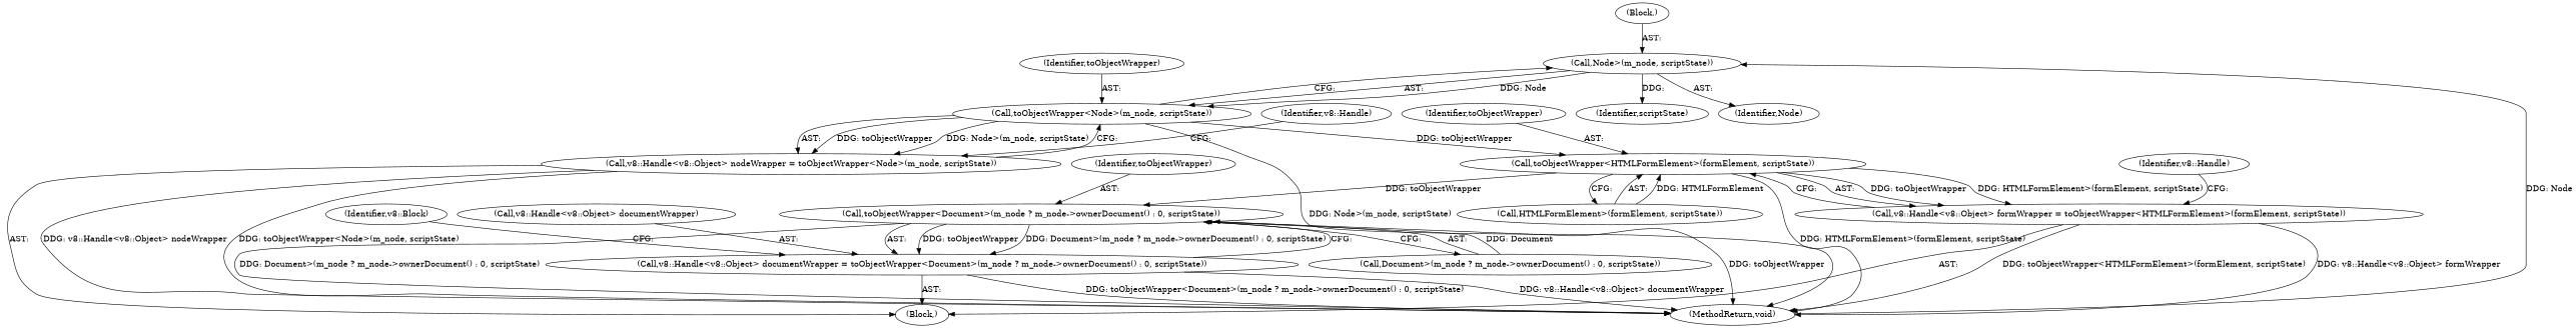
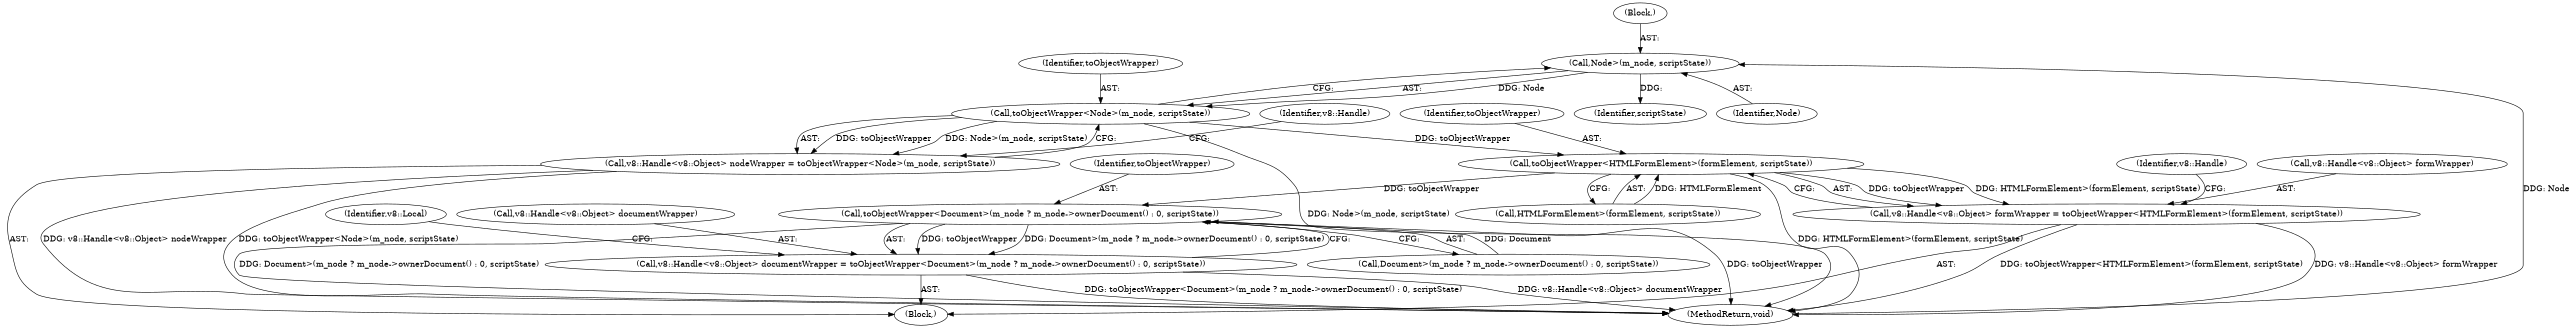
  digraph {
    n1 [label="(Call,Node>(m_node, scriptState))"]
    n2 [label="(Call,toObjectWrapper<Node>(m_node, scriptState))"]
    n3 [label="(Identifier,scriptState)"]
    n4 [label="(MethodReturn,void)"]
    n5 [label="(Call,v8::Handle<v8::Object> nodeWrapper = toObjectWrapper<Node>(m_node, scriptState))"]
    n6 [label="(Call,toObjectWrapper<HTMLFormElement>(formElement, scriptState))"]
    n7 [label="(Block,)"]
    n8 [label="(Call,v8::Handle<v8::Object> formWrapper = toObjectWrapper<HTMLFormElement>(formElement, scriptState))"]
    n9 [label="(Call,toObjectWrapper<Document>(m_node ? m_node->ownerDocument() : 0, scriptState))"]
    n10 [label="(Call,HTMLFormElement>(formElement, scriptState))"]
    n11 [label="(Call,v8::Handle<v8::Object> documentWrapper = toObjectWrapper<Document>(m_node ? m_node->ownerDocument() : 0, scriptState))"]
    n12 [label="(Call,Document>(m_node ? m_node->ownerDocument() : 0, scriptState))"]
    n13 [label="(Identifier,toObjectWrapper)"]
-   n14 [label="(Identifier,v8::Block)"]
+   n14 [label="(Identifier,v8::Local)"]
    n15 [label="(Call,v8::Handle<v8::Object> documentWrapper)"]
    n16 [label="(Identifier,v8::Handle)"]
    n17 [label="(Identifier,toObjectWrapper)"]
    n18 [label="(Identifier,toObjectWrapper)"]
    n19 [label="(Block,)"]
+   n20 [label="(Call,v8::Handle<v8::Object> formWrapper)"]
    n21 [label="(Identifier,v8::Handle)"]
    n22 [label="(Identifier,Node)"]
    n1 -> n2 [label="AST: "]
    n1 -> n2 [label="DDG: Node"]
    n1 -> n3 [label="DDG: "]
    n2 -> n1 [label="CFG: "]
    n2 -> n4 [label="DDG: Node>(m_node, scriptState)"]
    n2 -> n5 [label="AST: "]
    n2 -> n5 [label="DDG: toObjectWrapper"]
    n2 -> n5 [label="DDG: Node>(m_node, scriptState)"]
    n2 -> n6 [label="DDG: toObjectWrapper"]
    n4 -> n1 [label="DDG: Node"]
    n5 -> n2 [label="CFG: "]
    n5 -> n4 [label="DDG: toObjectWrapper<Node>(m_node, scriptState)"]
    n5 -> n4 [label="DDG: v8::Handle<v8::Object> nodeWrapper"]
    n5 -> n7 [label="AST: "]
    n6 -> n4 [label="DDG: HTMLFormElement>(formElement, scriptState)"]
    n6 -> n8 [label="AST: "]
    n6 -> n8 [label="DDG: toObjectWrapper"]
    n6 -> n8 [label="DDG: HTMLFormElement>(formElement, scriptState)"]
    n6 -> n9 [label="DDG: toObjectWrapper"]
    n6 -> n10 [label="CFG: "]
    n8 -> n4 [label="DDG: v8::Handle<v8::Object> formWrapper"]
    n8 -> n4 [label="DDG: toObjectWrapper<HTMLFormElement>(formElement, scriptState)"]
    n8 -> n6 [label="CFG: "]
    n8 -> n7 [label="AST: "]
    n9 -> n4 [label="DDG: toObjectWrapper"]
    n9 -> n4 [label="DDG: Document>(m_node ? m_node->ownerDocument() : 0, scriptState)"]
    n9 -> n11 [label="AST: "]
    n9 -> n11 [label="DDG: toObjectWrapper"]
    n9 -> n11 [label="DDG: Document>(m_node ? m_node->ownerDocument() : 0, scriptState)"]
    n9 -> n12 [label="CFG: "]
    n10 -> n6 [label="AST: "]
    n10 -> n6 [label="DDG: HTMLFormElement"]
    n11 -> n4 [label="DDG: toObjectWrapper<Document>(m_node ? m_node->ownerDocument() : 0, scriptState)"]
    n11 -> n4 [label="DDG: v8::Handle<v8::Object> documentWrapper"]
    n11 -> n7 [label="AST: "]
    n11 -> n9 [label="CFG: "]
    n12 -> n9 [label="AST: "]
    n12 -> n9 [label="DDG: Document"]
    n13 -> n6 [label="AST: "]
    n14 -> n11 [label="CFG: "]
    n15 -> n11 [label="AST: "]
    n16 -> n5 [label="CFG: "]
    n17 -> n2 [label="AST: "]
    n18 -> n9 [label="AST: "]
    n19 -> n1 [label="AST: "]
+   n20 -> n8 [label="AST: "]
    n21 -> n8 [label="CFG: "]
-   n1 -> n22 [label="AST: "]
+   n22 -> n1 [label="AST: "]
  }
